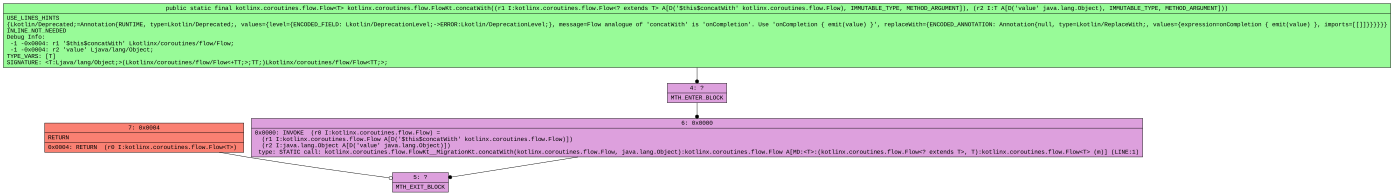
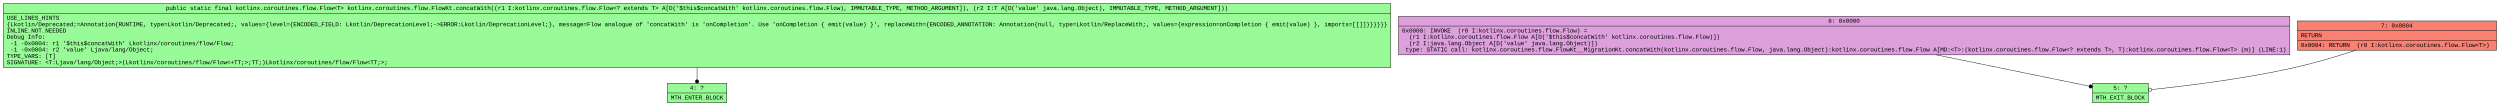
  digraph {
    fontname="Liberation Mono"
    node [fillcolor=plum fontname="Liberation Mono" shape=record style=filled]
    edge [arrowhead=dot fontname="Liberation Mono"]
-   n1 [label="{4\:\ ?|MTH_ENTER_BLOCK\l}"]
+   n1 [fillcolor=palegreen label="{4\:\ ?|MTH_ENTER_BLOCK\l}"]
    n2 [label="{6\:\ 0x0000|0x0000: INVOKE  (r0 I:kotlinx.coroutines.flow.Flow) = \l  (r1 I:kotlinx.coroutines.flow.Flow A[D('$this$concatWith' kotlinx.coroutines.flow.Flow)])\l  (r2 I:java.lang.Object A[D('value' java.lang.Object)])\l type: STATIC call: kotlinx.coroutines.flow.FlowKt__MigrationKt.concatWith(kotlinx.coroutines.flow.Flow, java.lang.Object):kotlinx.coroutines.flow.Flow A[MD:\<T\>:(kotlinx.coroutines.flow.Flow\<? extends T\>, T):kotlinx.coroutines.flow.Flow\<T\> (m)] (LINE:1)\l}"]
-   n3 [label="{5\:\ ?|MTH_EXIT_BLOCK\l}"]
+   n3 [fillcolor=palegreen label="{5\:\ ?|MTH_EXIT_BLOCK\l}"]
    n4 [fillcolor=salmon label="{7\:\ 0x0004|RETURN\l|0x0004: RETURN  (r0 I:kotlinx.coroutines.flow.Flow\<T\>) \l}"]
    n5 [fillcolor=palegreen label="{public static final kotlinx.coroutines.flow.Flow\<T\> kotlinx.coroutines.flow.FlowKt.concatWith((r1 I:kotlinx.coroutines.flow.Flow\<? extends T\> A[D('$this$concatWith' kotlinx.coroutines.flow.Flow), IMMUTABLE_TYPE, METHOD_ARGUMENT]), (r2 I:T A[D('value' java.lang.Object), IMMUTABLE_TYPE, METHOD_ARGUMENT]))  | USE_LINES_HINTS\l\{Lkotlin\/Deprecated;=Annotation\{RUNTIME, type=Lkotlin\/Deprecated;, values=\{level=\{ENCODED_FIELD: Lkotlin\/DeprecationLevel;\-\>ERROR:Lkotlin\/DeprecationLevel;\}, message=Flow analogue of 'concatWith' is 'onCompletion'. Use 'onCompletion \{ emit(value) \}', replaceWith=\{ENCODED_ANNOTATION: Annotation\{null, type=Lkotlin\/ReplaceWith;, values=\{expression=onCompletion \{ emit(value) \}, imports=[[]]\}\}\}\}\}\}\lINLINE_NOT_NEEDED\lDebug Info:\l  \-1 \-0x0004: r1 '$this$concatWith' Lkotlinx\/coroutines\/flow\/Flow;\l  \-1 \-0x0004: r2 'value' Ljava\/lang\/Object;\lTYPE_VARS: [T]\lSIGNATURE: \<T:Ljava\/lang\/Object;\>(Lkotlinx\/coroutines\/flow\/Flow\<+TT;\>;TT;)Lkotlinx\/coroutines\/flow\/Flow\<TT;\>;\l}"]
-   n1 -> n2
    n2 -> n3
    n4 -> n3 [arrowhead=odot]
    n5 -> n1
  }
